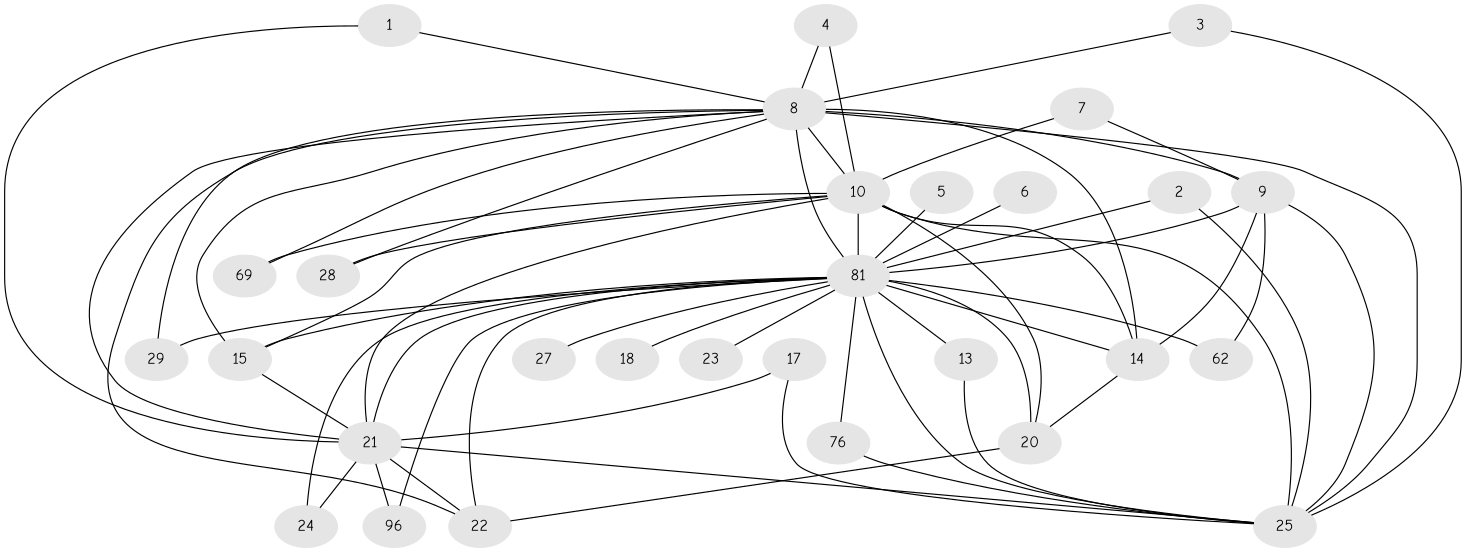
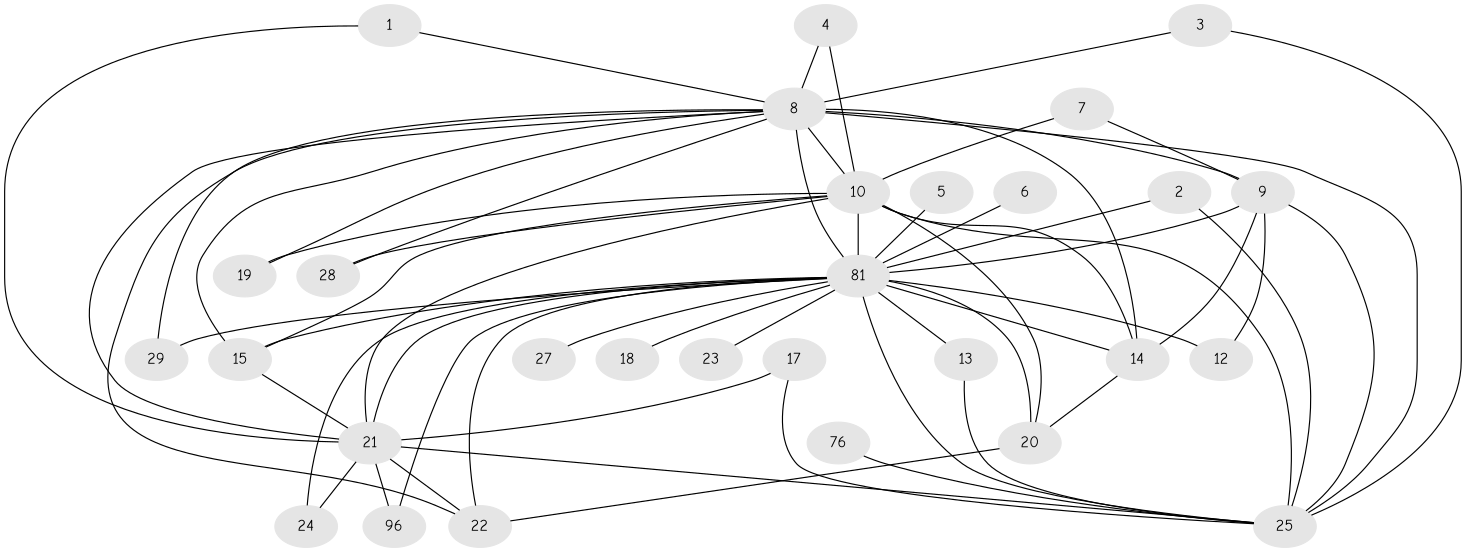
  graph {
    fontname="Comic Neue"
    node [color=gray90 fontname="Comic Neue" style=filled]
    edge [fontname="Comic Neue" weight=1.0]
    1
    8
    21
    n4 [label=81]
    25
    10
    9
    14
    15
-   19 [label=69]
+   19
    22
    28
    29
    24
    n15 [label=96]
    2
-   12 [label=62]
+   12
    27
    13
    n20 [label=76]
    18
    20
    23
    3
    4
    5
    6
    7
    17
    1 -- 8
    1 -- 21
    8 -- 21 [weight=3.0]
    8 -- n4 [weight=6.0]
    8 -- 25 [weight=5.0]
    8 -- 10 [weight=4.0]
    8 -- 9
    8 -- 14
    8 -- 15
    8 -- 19
    8 -- 22
    8 -- 28
    8 -- 29
    21 -- 25 [weight=2.0]
    21 -- 22
    21 -- 24
    21 -- n15
    n4 -- 21 [weight=4.0]
    n4 -- 25 [weight=6.0]
    n4 -- 14
    n4 -- 15
    n4 -- 22 [weight=2.0]
    n4 -- 29
    n4 -- 24
    n4 -- n15
    n4 -- 12
    n4 -- 27
    n4 -- 13 [weight=2.0]
-   n4 -- n20
    n4 -- 18 [weight=2.0]
    n4 -- 20 [weight=2.0]
    n4 -- 23
    10 -- 21 [weight=3.0]
    10 -- n4 [weight=6.0]
    10 -- 25 [weight=4.0]
    10 -- 14
    10 -- 15 [weight=2.0]
    10 -- 19
    10 -- 28
    10 -- 20
    9 -- n4 [weight=2.0]
    9 -- 25
    9 -- 14
    9 -- 12
    14 -- 20
    15 -- 21
    2 -- n4
    2 -- 25
    13 -- 25
    n20 -- 25
    20 -- 22
    3 -- 8
    3 -- 25
    4 -- 8
    4 -- 10
    5 -- n4
    6 -- n4
    7 -- 10
    7 -- 9
    17 -- 21
    17 -- 25
  }
